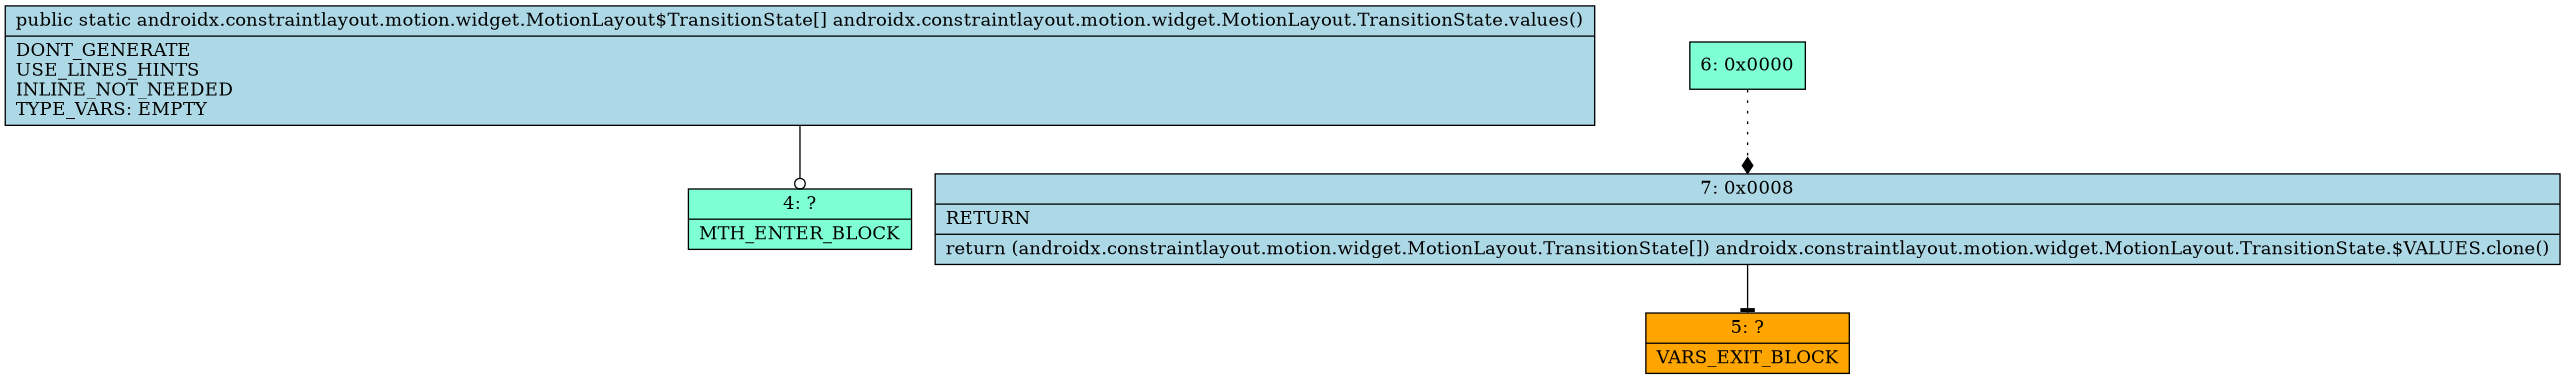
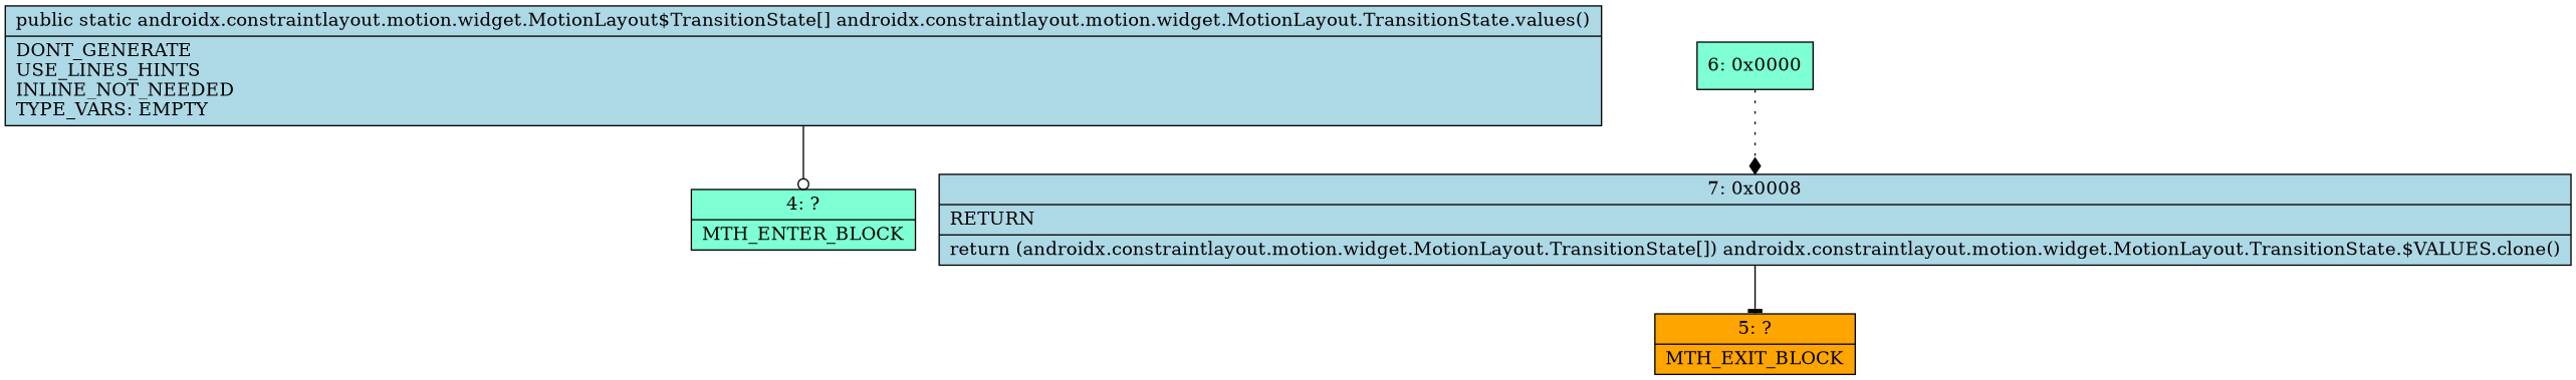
  digraph {
    node [fillcolor=aquamarine shape=record style=filled]
    edge [style=solid]
    n1 [label="{4\:\ ?|MTH_ENTER_BLOCK\l}"]
    n2 [label="{6\:\ 0x0000}"]
    n3 [fillcolor=lightblue label="{7\:\ 0x0008|RETURN\l|return (androidx.constraintlayout.motion.widget.MotionLayout.TransitionState[]) androidx.constraintlayout.motion.widget.MotionLayout.TransitionState.$VALUES.clone()\l}"]
-   n4 [fillcolor=orange label="{5\:\ ?|VARS_EXIT_BLOCK\l}"]
+   n4 [fillcolor=orange label="{5\:\ ?|MTH_EXIT_BLOCK\l}"]
    n5 [fillcolor=lightblue label="{public static androidx.constraintlayout.motion.widget.MotionLayout$TransitionState[] androidx.constraintlayout.motion.widget.MotionLayout.TransitionState.values()  | DONT_GENERATE\lUSE_LINES_HINTS\lINLINE_NOT_NEEDED\lTYPE_VARS: EMPTY\l}"]
    n2 -> n3 [arrowhead=diamond style=dotted]
    n3 -> n4 [arrowhead=tee]
    n5 -> n1 [arrowhead=odot]
  }
